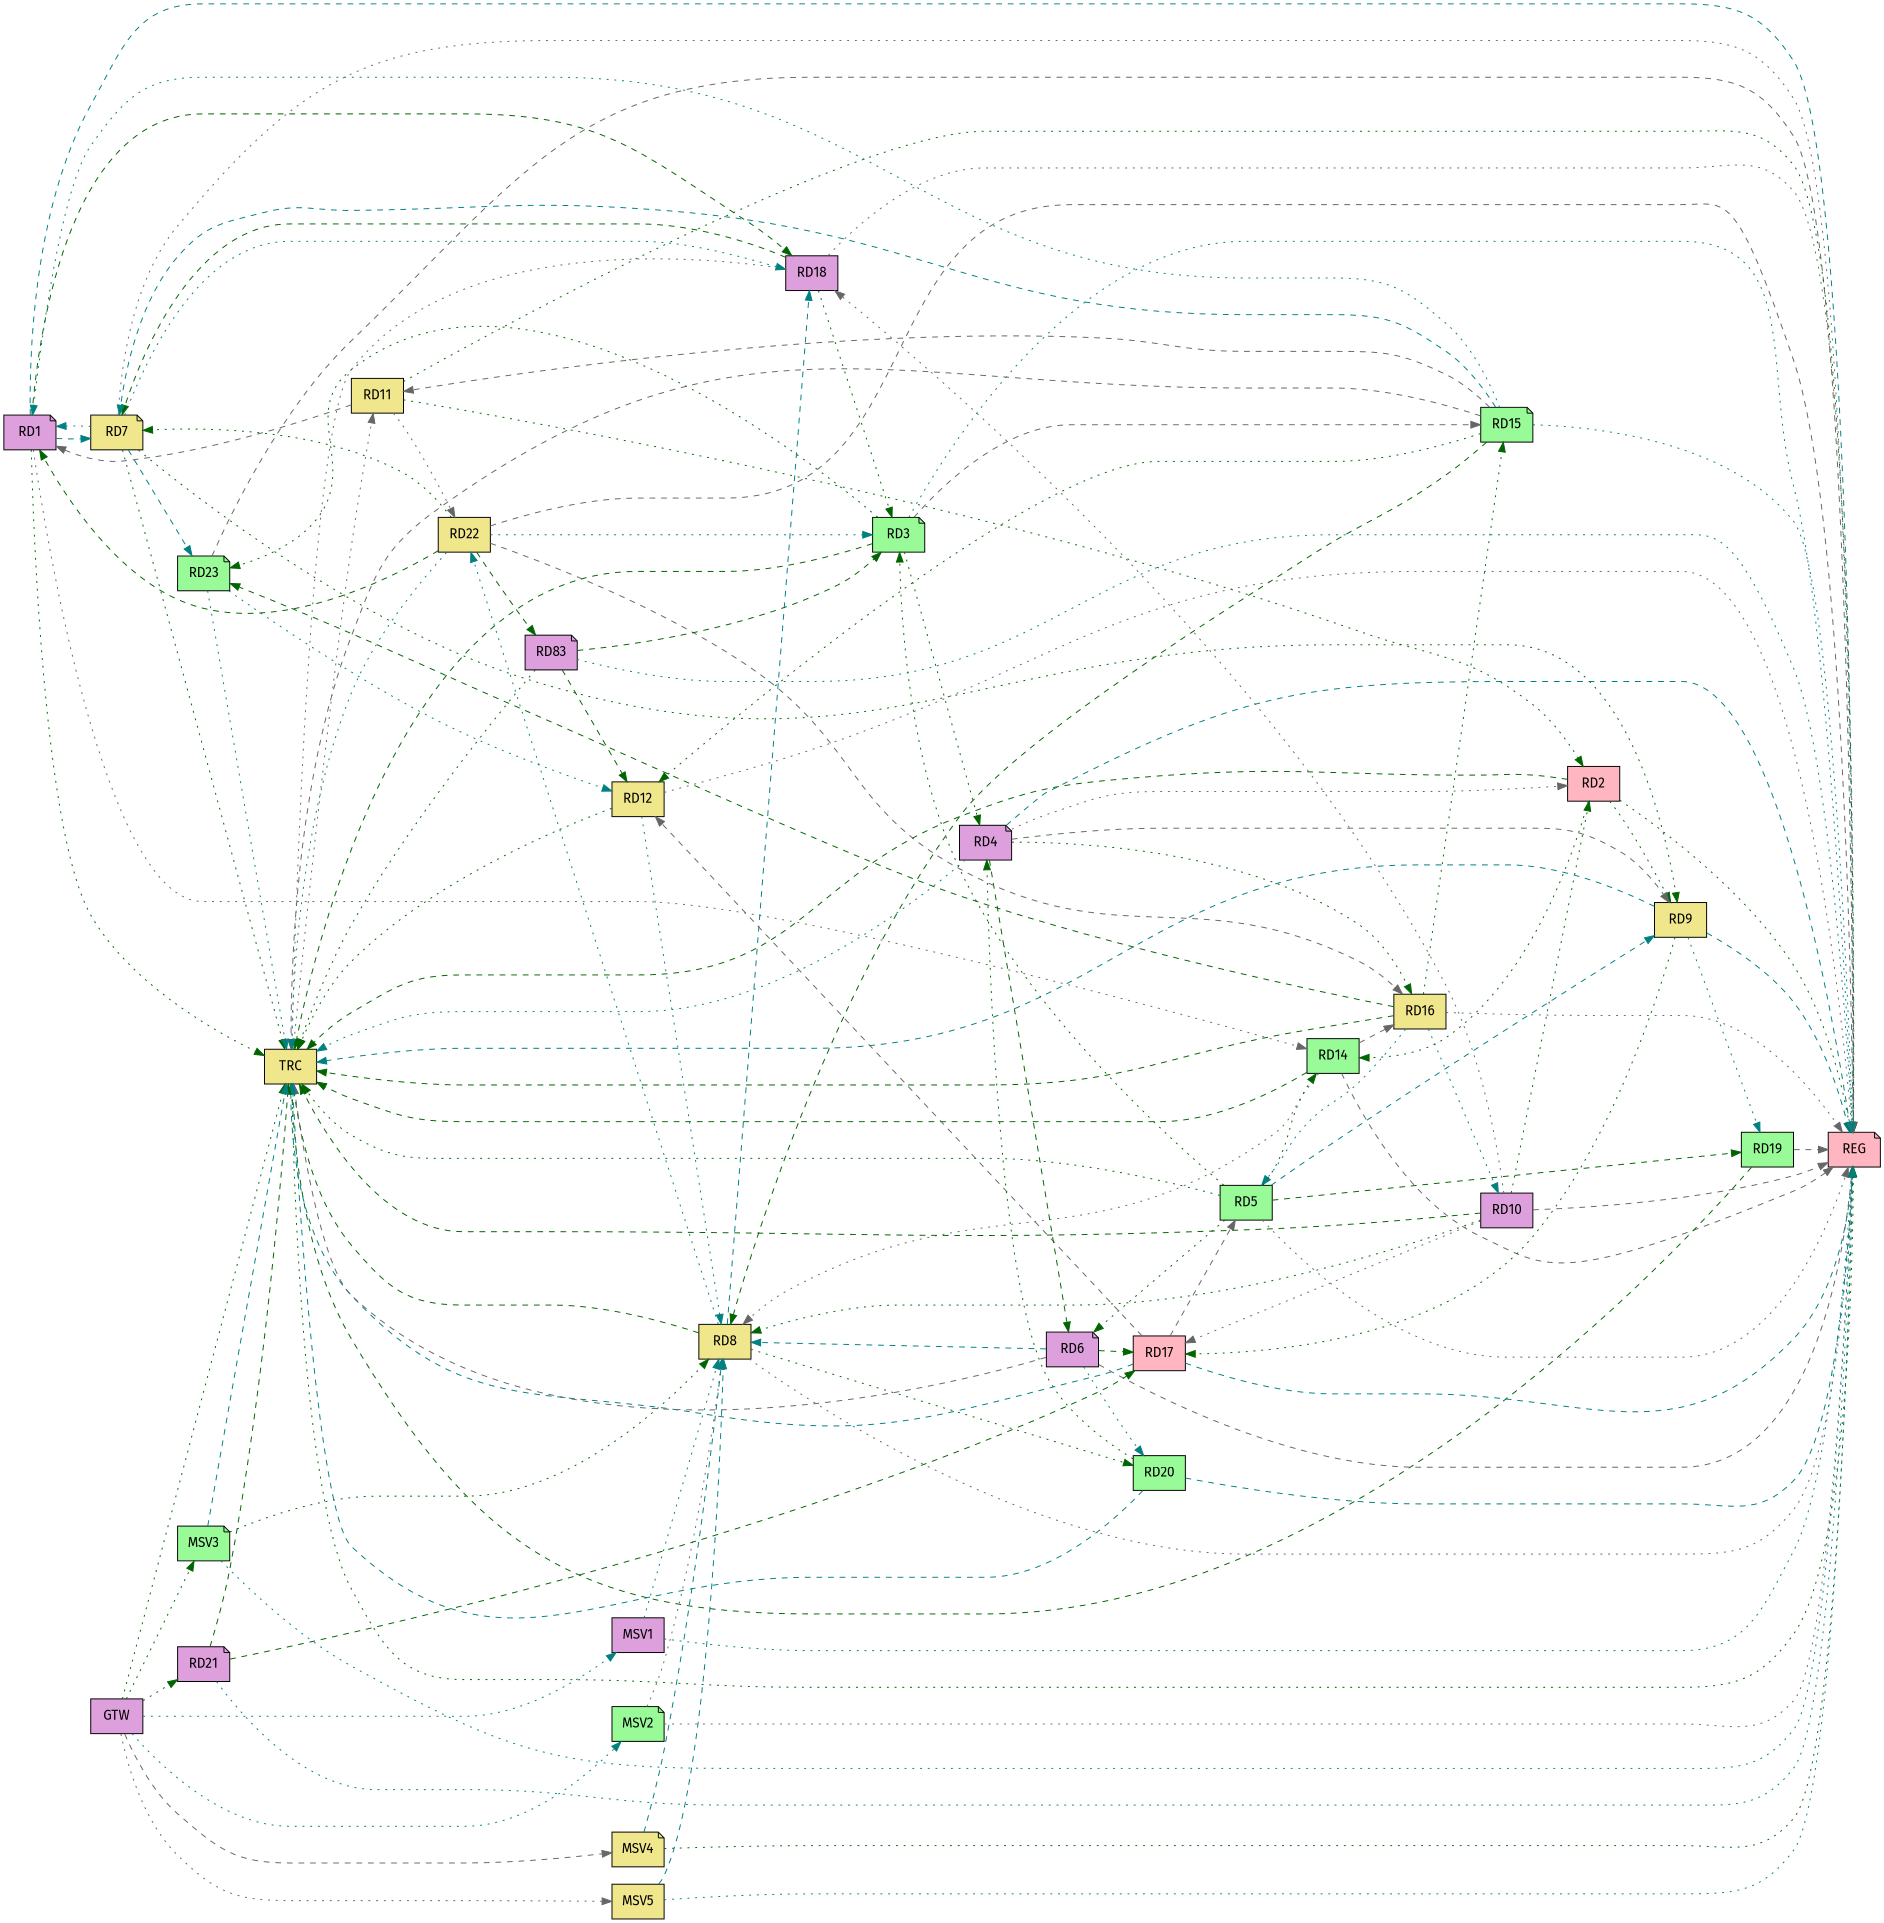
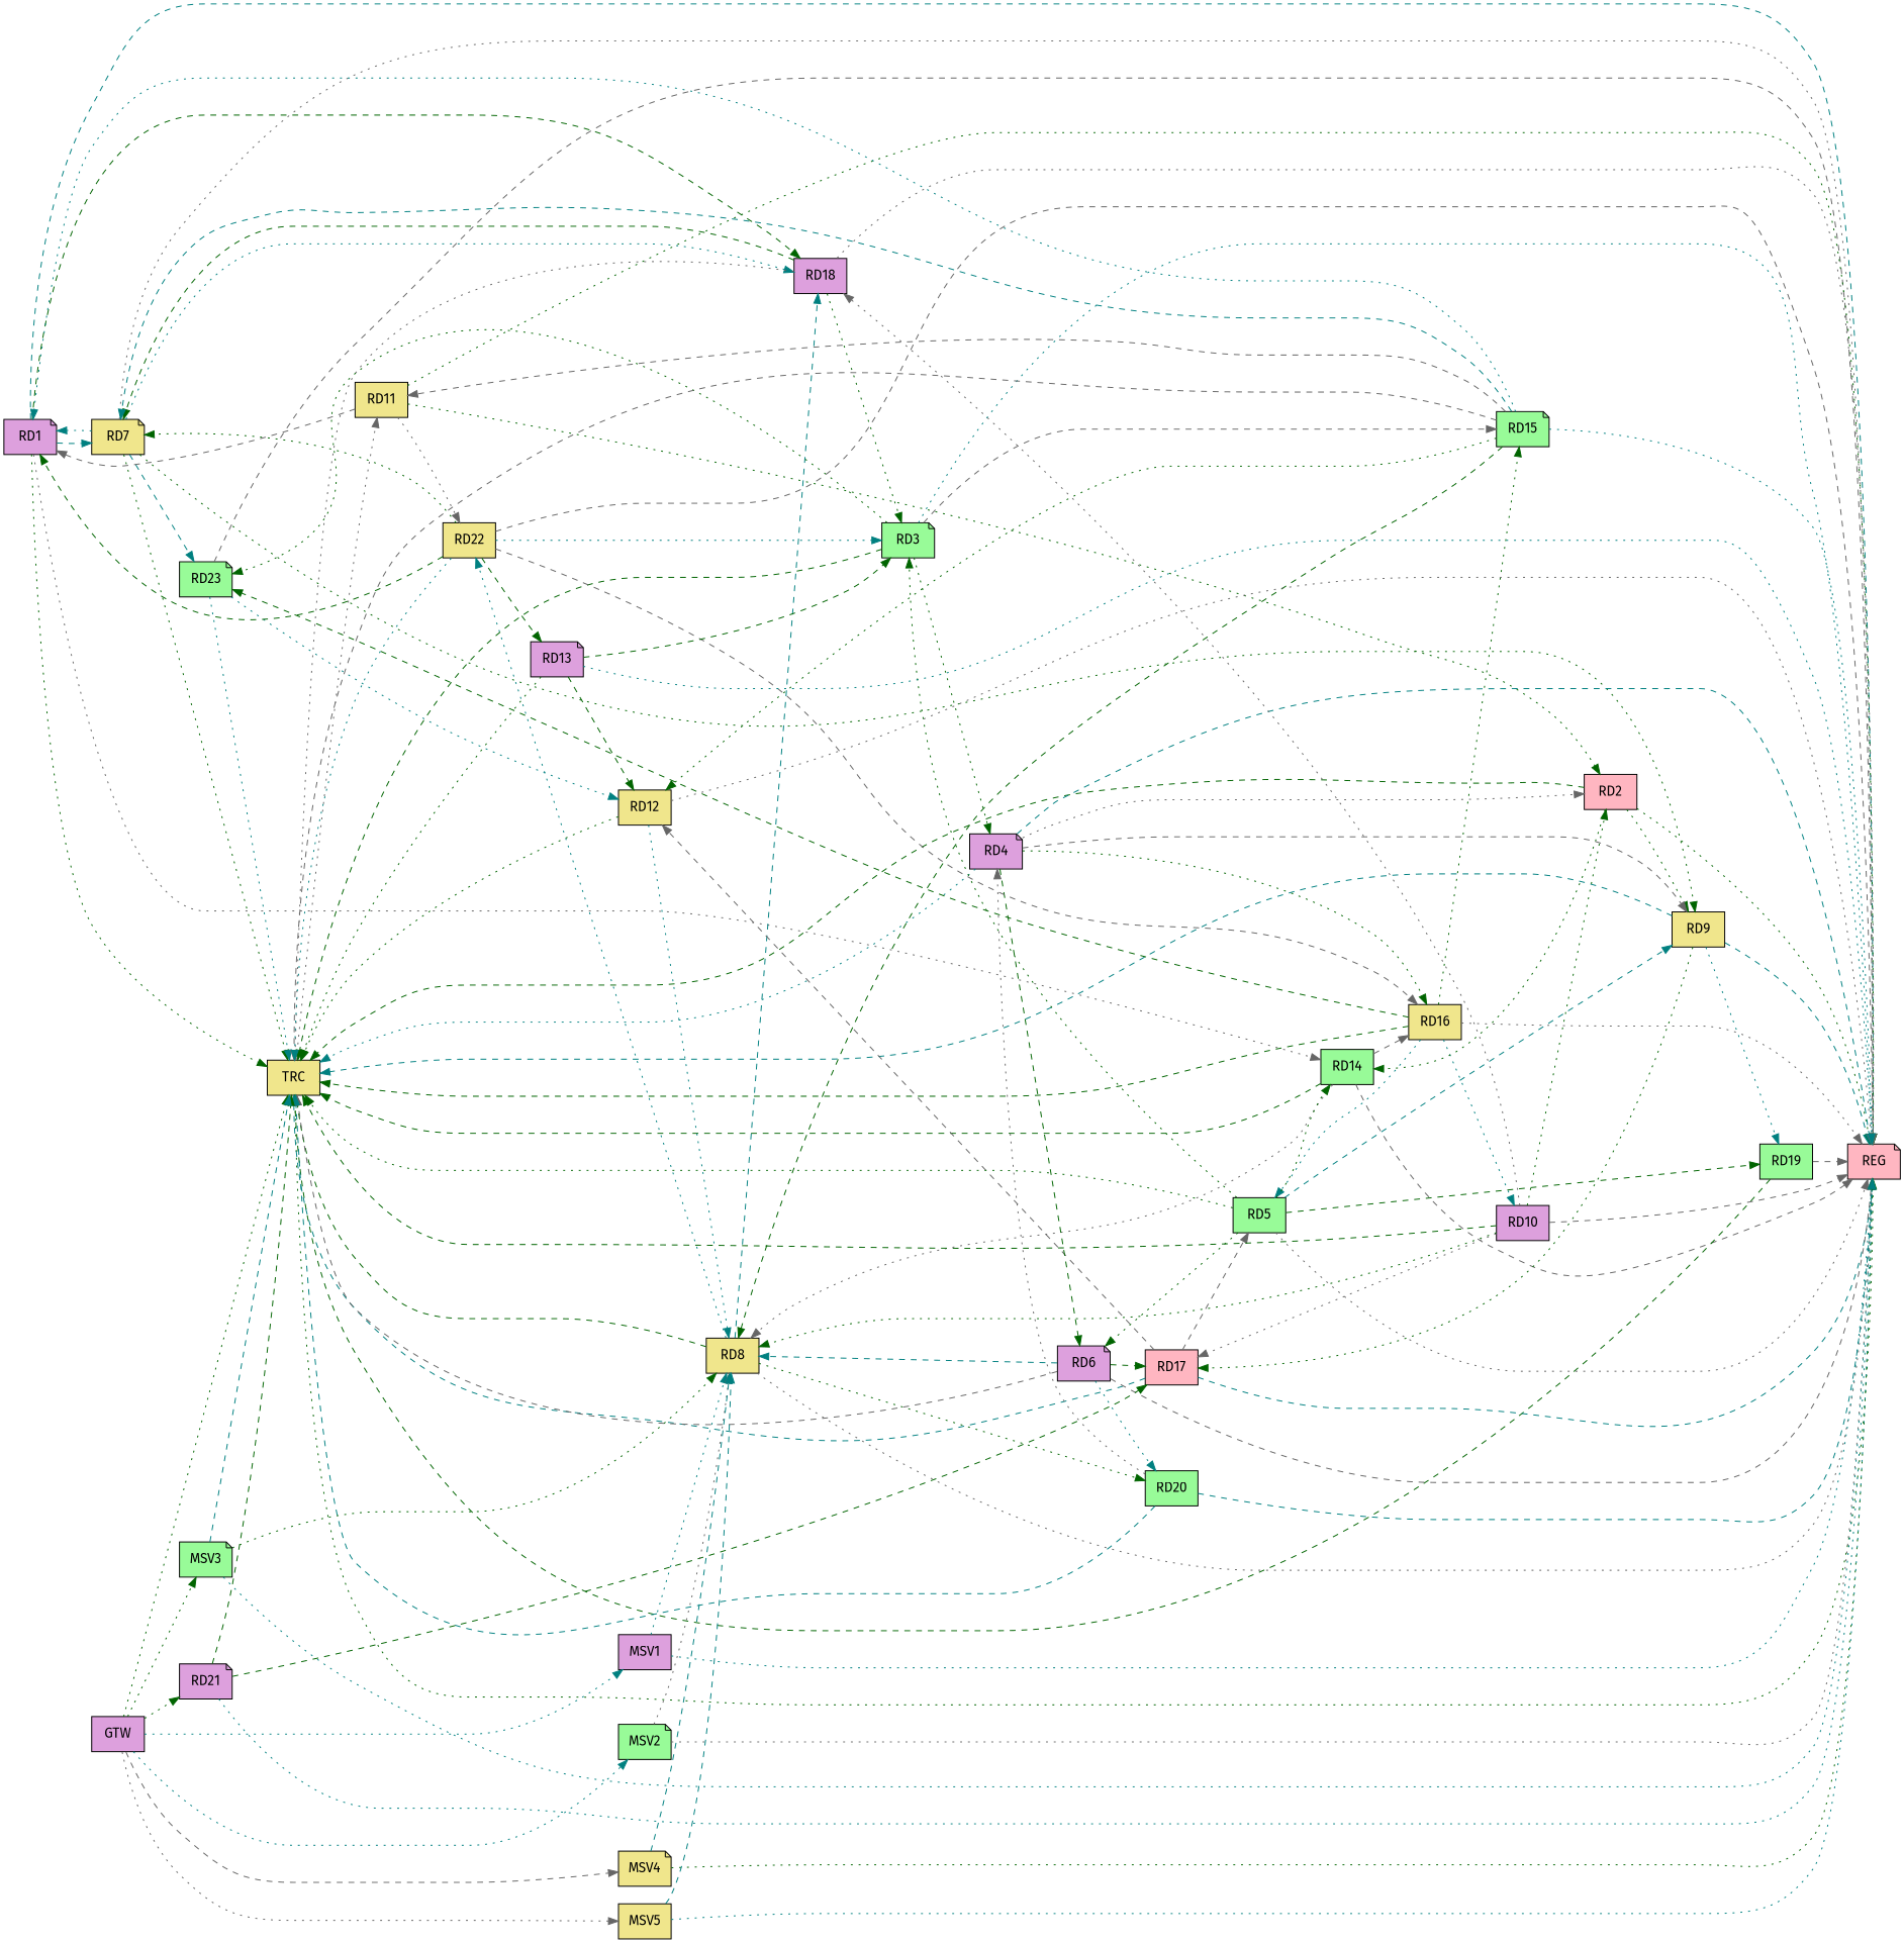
  strict digraph {
    fontname="Fira Sans"
    rankdir=LR
    node [fillcolor=khaki fontname="Fira Sans" shape=box style=filled]
    edge [color=darkgreen fontname="Fira Sans" style=dotted]
    n1 [fillcolor=plum label=RD1 shape=note]
    n2 [label=RD7 shape=note]
    n3 [fillcolor=palegreen label=RD14]
    n4 [fillcolor=plum label=RD18]
    n5 [fillcolor=lightpink label=REG shape=note]
    n6 [label=TRC]
    n7 [label=RD9]
    n8 [fillcolor=palegreen label=RD23 shape=note]
    n9 [label=RD16]
    n10 [label=RD8]
    n11 [fillcolor=palegreen label=RD3 shape=note]
    n12 [label=RD11]
    n13 [fillcolor=lightpink label=RD2]
    n14 [fillcolor=palegreen label=RD19]
    n15 [fillcolor=lightpink label=RD17]
    n16 [fillcolor=plum label=RD4 shape=note]
    n17 [fillcolor=palegreen label=RD15 shape=note]
    n18 [fillcolor=plum label=RD6 shape=note]
    n19 [label=RD12]
    n20 [fillcolor=palegreen label=RD20]
    n21 [fillcolor=palegreen label=RD5]
    n22 [fillcolor=plum label=RD10]
    n23 [label=RD22]
-   n24 [fillcolor=plum label=RD83 shape=note]
+   n24 [fillcolor=plum label=RD13 shape=note]
    n25 [fillcolor=plum label=RD21 shape=note]
    n26 [fillcolor=plum label=GTW]
    n27 [fillcolor=plum label=MSV1]
    n28 [fillcolor=palegreen label=MSV2 shape=note]
    n29 [fillcolor=palegreen label=MSV3 shape=note]
    n30 [label=MSV4 shape=note]
    n31 [label=MSV5]
    n1 -> n2 [color=teal style=dashed]
    n1 -> n3 [color=gray40]
    n1 -> n4 [style=dashed]
    n1 -> n5 [color=teal style=dashed]
    n1 -> n6
    n2 -> n1 [color=teal]
    n2 -> n4 [color=teal]
    n2 -> n5 [color=gray40]
    n2 -> n6
    n2 -> n7
    n2 -> n8 [color=teal style=dashed]
    n3 -> n5 [color=gray40 style=dashed]
    n3 -> n6 [style=dashed]
    n3 -> n9 [color=gray40 style=dashed]
    n3 -> n10 [color=gray40]
    n4 -> n2 [style=dashed]
    n4 -> n5 [color=gray40]
    n4 -> n6 [color=gray40]
    n4 -> n11
    n6 -> n5
    n6 -> n12 [color=gray40]
    n7 -> n5 [color=teal style=dashed]
    n7 -> n6 [color=teal style=dashed]
    n7 -> n14 [color=teal]
    n7 -> n15
    n8 -> n5 [color=gray40 style=dashed]
    n8 -> n6 [color=teal]
    n8 -> n19 [color=teal]
    n9 -> n5 [color=gray40]
    n9 -> n6 [style=dashed]
    n9 -> n8 [style=dashed]
    n9 -> n17
    n9 -> n21 [color=teal]
    n9 -> n22 [color=teal]
    n10 -> n4 [color=teal style=dashed]
    n10 -> n5 [color=gray40]
    n10 -> n6 [style=dashed]
    n10 -> n20
    n10 -> n23 [color=teal]
    n11 -> n5 [color=teal]
    n11 -> n6 [style=dashed]
    n11 -> n8
    n11 -> n16
    n11 -> n17 [color=gray40 style=dashed]
    n12 -> n1 [color=gray40 style=dashed]
    n12 -> n5
    n12 -> n13
    n12 -> n23 [color=gray40]
    n13 -> n3
    n13 -> n5
    n13 -> n6 [style=dashed]
    n13 -> n7
    n14 -> n5 [color=gray40 style=dashed]
    n14 -> n6 [style=dashed]
    n15 -> n5 [color=teal style=dashed]
    n15 -> n6 [color=teal style=dashed]
    n15 -> n19 [color=gray40 style=dashed]
    n15 -> n21 [color=gray40 style=dashed]
    n16 -> n5 [color=teal style=dashed]
    n16 -> n6 [color=teal]
    n16 -> n7 [color=gray40 style=dashed]
    n16 -> n9
    n16 -> n13 [color=gray40]
    n16 -> n18 [style=dashed]
    n17 -> n1 [color=teal]
    n17 -> n2 [color=teal style=dashed]
    n17 -> n5 [color=teal]
    n17 -> n6 [color=gray40 style=dashed]
    n17 -> n10 [style=dashed]
    n17 -> n12 [color=gray40 style=dashed]
    n17 -> n19
    n18 -> n5 [color=gray40 style=dashed]
    n18 -> n6 [color=gray40 style=dashed]
    n18 -> n10 [color=teal style=dashed]
    n18 -> n15 [style=dashed]
    n18 -> n20 [color=teal]
    n19 -> n5 [color=gray40]
    n19 -> n6
    n19 -> n10 [color=teal]
    n20 -> n5 [color=teal style=dashed]
    n20 -> n6 [color=teal style=dashed]
-   n20 -> n16
+   n20 -> n16 [color=gray40]
    n21 -> n3
    n21 -> n5 [color=gray40]
    n21 -> n6
    n21 -> n7 [color=teal style=dashed]
    n21 -> n11
    n21 -> n14 [style=dashed]
    n21 -> n18
    n22 -> n4 [color=gray40]
    n22 -> n5 [color=gray40 style=dashed]
    n22 -> n6 [style=dashed]
    n22 -> n10
    n22 -> n13
    n22 -> n15 [color=gray40]
    n23 -> n1 [style=dashed]
    n23 -> n2
    n23 -> n5 [color=gray40 style=dashed]
    n23 -> n6 [color=teal]
    n23 -> n9 [color=gray40 style=dashed]
    n23 -> n11 [color=teal]
    n23 -> n24 [style=dashed]
    n24 -> n5 [color=teal]
    n24 -> n6
    n24 -> n11 [style=dashed]
    n24 -> n19 [style=dashed]
    n25 -> n5 [color=teal]
    n25 -> n6 [style=dashed]
    n25 -> n15 [style=dashed]
    n26 -> n6
    n26 -> n25
    n26 -> n27 [color=teal]
    n26 -> n28 [color=teal]
    n26 -> n29
    n26 -> n30 [color=gray40 style=dashed]
    n26 -> n31 [color=gray40]
    n27 -> n5 [color=teal]
    n27 -> n10 [color=teal]
    n28 -> n5 [color=gray40]
    n28 -> n10 [color=gray40]
    n29 -> n5 [color=teal]
    n29 -> n6 [color=teal style=dashed]
    n29 -> n10
    n30 -> n5
    n30 -> n10 [color=teal style=dashed]
    n31 -> n5 [color=teal]
    n31 -> n10 [color=teal style=dashed]
  }
